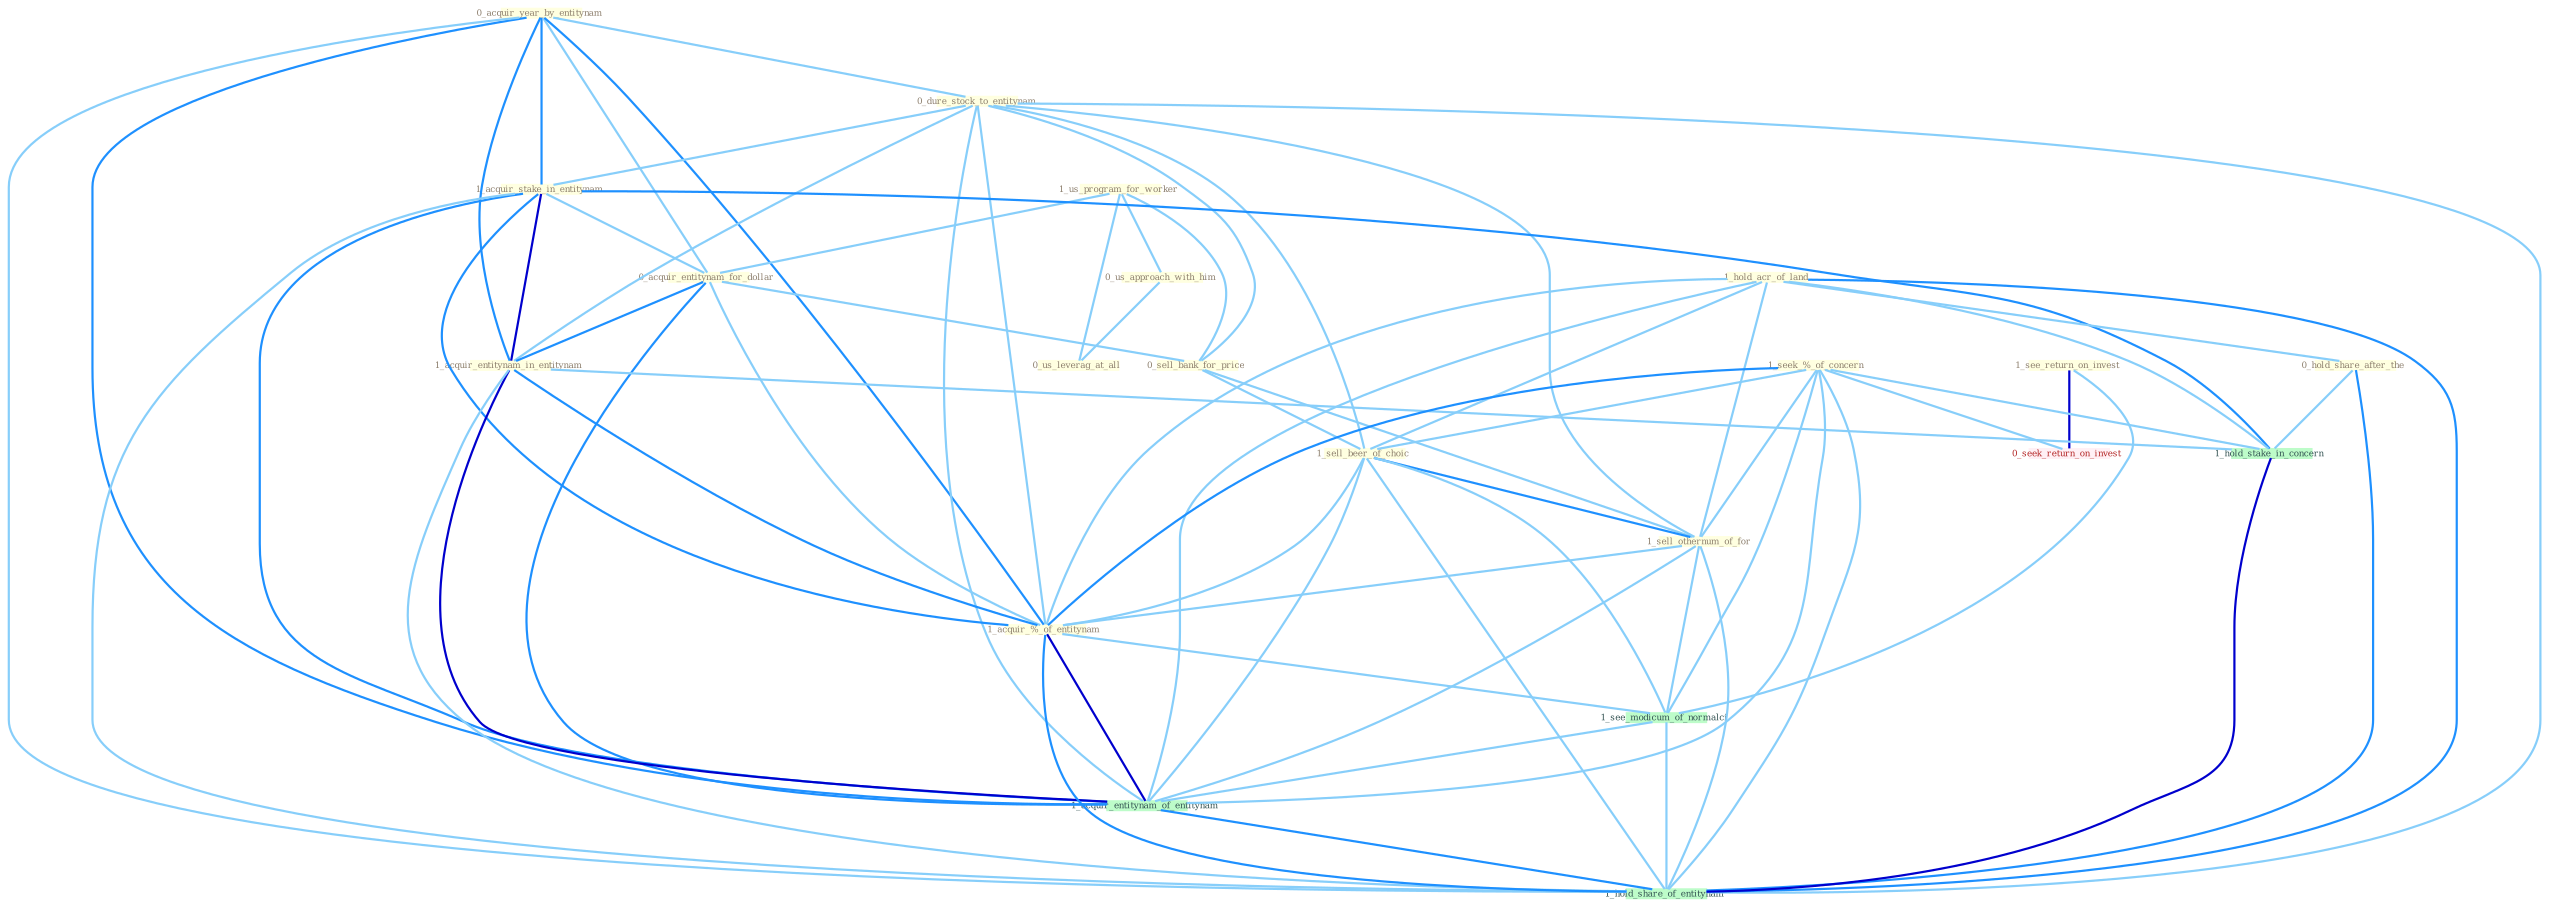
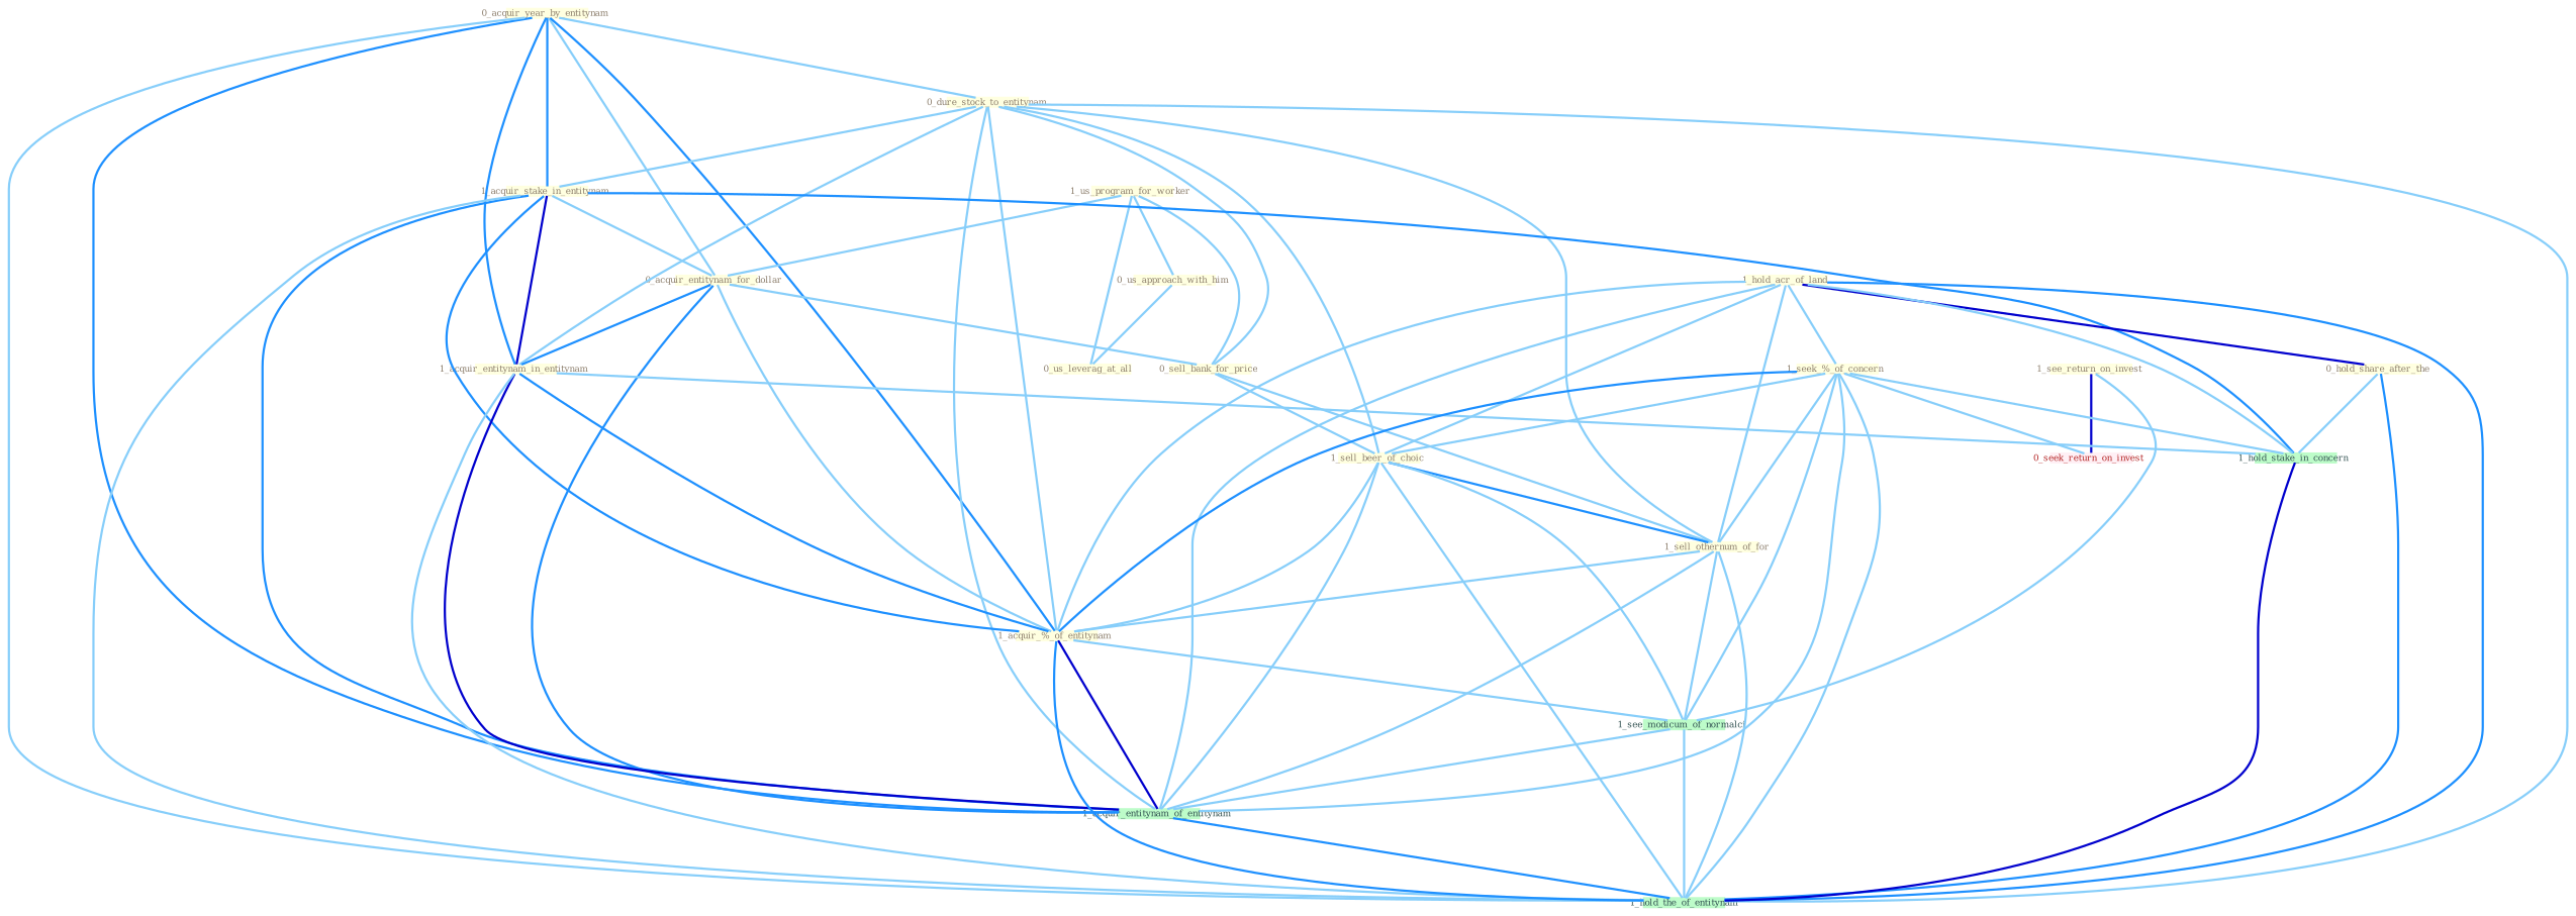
  graph {
    node [color="#ffffe0" fixedsize=true fontcolor="#8b7d6b" fontsize=4 shape=polygon style=filled]
    edge [color="#87cefa" w=1]
    "0_acquir_year_by_entitynam " [height=.06 width=.5]
    "1_us_program_for_worker " [height=.06 width=.5]
    n3 [height=.06 label="0_dure_stock_to_entitynam" width=.5]
    "1_acquir_stake_in_entitynam " [height=.06 width=.5]
    "0_acquir_entitynam_for_dollar " [height=.06 width=.5]
    "1_see_return_on_invest " [height=.06 width=.5]
    "0_us_approach_with_him " [height=.06 width=.5]
    "1_hold_acr_of_land " [height=.06 width=.5]
    "1_acquir_entitynam_in_entitynam " [height=.06 width=.5]
    "0_sell_bank_for_price " [height=.06 width=.5]
    "1_seek_%_of_concern " [height=.06 width=.5]
    "0_us_leverag_at_all " [height=.06 width=.5]
    "1_sell_beer_of_choic " [height=.06 width=.5]
    n14 [height=.06 label="1_sell_othernum_of_for" width=.5]
    "1_acquir_%_of_entitynam " [height=.06 width=.5]
    "0_hold_share_after_the " [height=.06 width=.5]
    "0_seek_return_on_invest " [color="#fff0f5" fontcolor="#b22222" height=.06 width=.5]
    "1_acquir_entitynam_of_entitynam " [color="#BDFCC9" fontcolor="#2f4f4f" height=.06 width=.5]
-   "1_hold_share_of_entitynam " [color="#BDFCC9" fontcolor="#2f4f4f" height=.06 width=.5]
+   "1_hold_share_of_entitynam " [color="#BDFCC9" fontcolor="#2f4f4f" height=.06 width=.5 label="1_hold_the_of_entitynam"]
    "1_hold_stake_in_concern " [color="#BDFCC9" fontcolor="#2f4f4f" height=.06 width=.5]
    "1_see_modicum_of_normalci " [color="#BDFCC9" fontcolor="#2f4f4f" height=.06 width=.5]
    subgraph sub_1 {
      "0_acquir_year_by_entitynam "
      "1_us_program_for_worker "
      n3
      "1_acquir_stake_in_entitynam "
      "0_acquir_entitynam_for_dollar "
      "1_see_return_on_invest "
      "0_us_approach_with_him "
      "1_hold_acr_of_land "
      "1_acquir_entitynam_in_entitynam "
      "0_sell_bank_for_price "
      "1_seek_%_of_concern "
      "0_us_leverag_at_all "
      "1_sell_beer_of_choic "
      n14
      "1_acquir_%_of_entitynam "
      "0_hold_share_after_the "
    }
    subgraph sub_2 {
      "0_seek_return_on_invest "
    }
    "0_acquir_year_by_entitynam " -- n3
    "0_acquir_year_by_entitynam " -- "1_acquir_stake_in_entitynam " [color="#1e90ff" w=2]
    "0_acquir_year_by_entitynam " -- "0_acquir_entitynam_for_dollar "
    "0_acquir_year_by_entitynam " -- "1_acquir_entitynam_in_entitynam " [color="#1e90ff" w=2]
    "0_acquir_year_by_entitynam " -- "1_acquir_%_of_entitynam " [color="#1e90ff" w=2]
    "0_acquir_year_by_entitynam " -- "1_acquir_entitynam_of_entitynam " [color="#1e90ff" w=2]
    "0_acquir_year_by_entitynam " -- "1_hold_share_of_entitynam "
    "1_us_program_for_worker " -- "0_acquir_entitynam_for_dollar "
    "1_us_program_for_worker " -- "0_us_approach_with_him "
    "1_us_program_for_worker " -- "0_sell_bank_for_price "
    "1_us_program_for_worker " -- "0_us_leverag_at_all "
    n3 -- "1_acquir_stake_in_entitynam "
    n3 -- "1_acquir_entitynam_in_entitynam "
    n3 -- "0_sell_bank_for_price "
    n3 -- "1_sell_beer_of_choic "
    n3 -- n14
    n3 -- "1_acquir_%_of_entitynam "
    n3 -- "1_acquir_entitynam_of_entitynam "
    n3 -- "1_hold_share_of_entitynam "
    "1_acquir_stake_in_entitynam " -- "0_acquir_entitynam_for_dollar "
    "1_acquir_stake_in_entitynam " -- "1_acquir_entitynam_in_entitynam " [color="#0000cd" w=3]
    "1_acquir_stake_in_entitynam " -- "1_acquir_%_of_entitynam " [color="#1e90ff" w=2]
    "1_acquir_stake_in_entitynam " -- "1_acquir_entitynam_of_entitynam " [color="#1e90ff" w=2]
    "1_acquir_stake_in_entitynam " -- "1_hold_share_of_entitynam "
    "1_acquir_stake_in_entitynam " -- "1_hold_stake_in_concern " [color="#1e90ff" w=2]
    "0_acquir_entitynam_for_dollar " -- "1_acquir_entitynam_in_entitynam " [color="#1e90ff" w=2]
    "0_acquir_entitynam_for_dollar " -- "0_sell_bank_for_price "
    "0_acquir_entitynam_for_dollar " -- "1_acquir_%_of_entitynam "
    "0_acquir_entitynam_for_dollar " -- "1_acquir_entitynam_of_entitynam " [color="#1e90ff" w=2]
    "1_see_return_on_invest " -- "0_seek_return_on_invest " [color="#0000cd" w=3]
    "1_see_return_on_invest " -- "1_see_modicum_of_normalci "
    "0_us_approach_with_him " -- "0_us_leverag_at_all "
+   "1_hold_acr_of_land " -- "1_seek_%_of_concern "
    "1_hold_acr_of_land " -- "1_sell_beer_of_choic "
    "1_hold_acr_of_land " -- n14
    "1_hold_acr_of_land " -- "1_acquir_%_of_entitynam "
-   "1_hold_acr_of_land " -- "0_hold_share_after_the "
+   "1_hold_acr_of_land " -- "0_hold_share_after_the " [color="#0000cd"]
    "1_hold_acr_of_land " -- "1_acquir_entitynam_of_entitynam "
    "1_hold_acr_of_land " -- "1_hold_share_of_entitynam " [color="#1e90ff" w=2]
    "1_hold_acr_of_land " -- "1_hold_stake_in_concern "
    "1_acquir_entitynam_in_entitynam " -- "1_acquir_%_of_entitynam " [color="#1e90ff" w=2]
    "1_acquir_entitynam_in_entitynam " -- "1_acquir_entitynam_of_entitynam " [color="#0000cd" w=3]
    "1_acquir_entitynam_in_entitynam " -- "1_hold_share_of_entitynam "
    "1_acquir_entitynam_in_entitynam " -- "1_hold_stake_in_concern "
    "0_sell_bank_for_price " -- "1_sell_beer_of_choic "
    "0_sell_bank_for_price " -- n14
    "1_seek_%_of_concern " -- "1_sell_beer_of_choic "
    "1_seek_%_of_concern " -- n14
    "1_seek_%_of_concern " -- "1_acquir_%_of_entitynam " [color="#1e90ff" w=2]
    "1_seek_%_of_concern " -- "0_seek_return_on_invest "
    "1_seek_%_of_concern " -- "1_acquir_entitynam_of_entitynam "
    "1_seek_%_of_concern " -- "1_hold_share_of_entitynam "
    "1_seek_%_of_concern " -- "1_hold_stake_in_concern "
    "1_seek_%_of_concern " -- "1_see_modicum_of_normalci "
    "1_sell_beer_of_choic " -- n14 [color="#1e90ff" w=2]
    "1_sell_beer_of_choic " -- "1_acquir_%_of_entitynam "
    "1_sell_beer_of_choic " -- "1_acquir_entitynam_of_entitynam "
    "1_sell_beer_of_choic " -- "1_hold_share_of_entitynam "
    "1_sell_beer_of_choic " -- "1_see_modicum_of_normalci "
    n14 -- "1_acquir_%_of_entitynam "
    n14 -- "1_acquir_entitynam_of_entitynam "
    n14 -- "1_hold_share_of_entitynam "
    n14 -- "1_see_modicum_of_normalci "
    "1_acquir_%_of_entitynam " -- "1_acquir_entitynam_of_entitynam " [color="#0000cd" w=3]
    "1_acquir_%_of_entitynam " -- "1_hold_share_of_entitynam " [color="#1e90ff" w=2]
    "1_acquir_%_of_entitynam " -- "1_see_modicum_of_normalci "
    "0_hold_share_after_the " -- "1_hold_share_of_entitynam " [color="#1e90ff" w=2]
    "0_hold_share_after_the " -- "1_hold_stake_in_concern "
    "1_acquir_entitynam_of_entitynam " -- "1_hold_share_of_entitynam " [color="#1e90ff" w=2]
    "1_hold_stake_in_concern " -- "1_hold_share_of_entitynam " [color="#0000cd"]
    "1_see_modicum_of_normalci " -- "1_acquir_entitynam_of_entitynam "
    "1_see_modicum_of_normalci " -- "1_hold_share_of_entitynam "
  }
